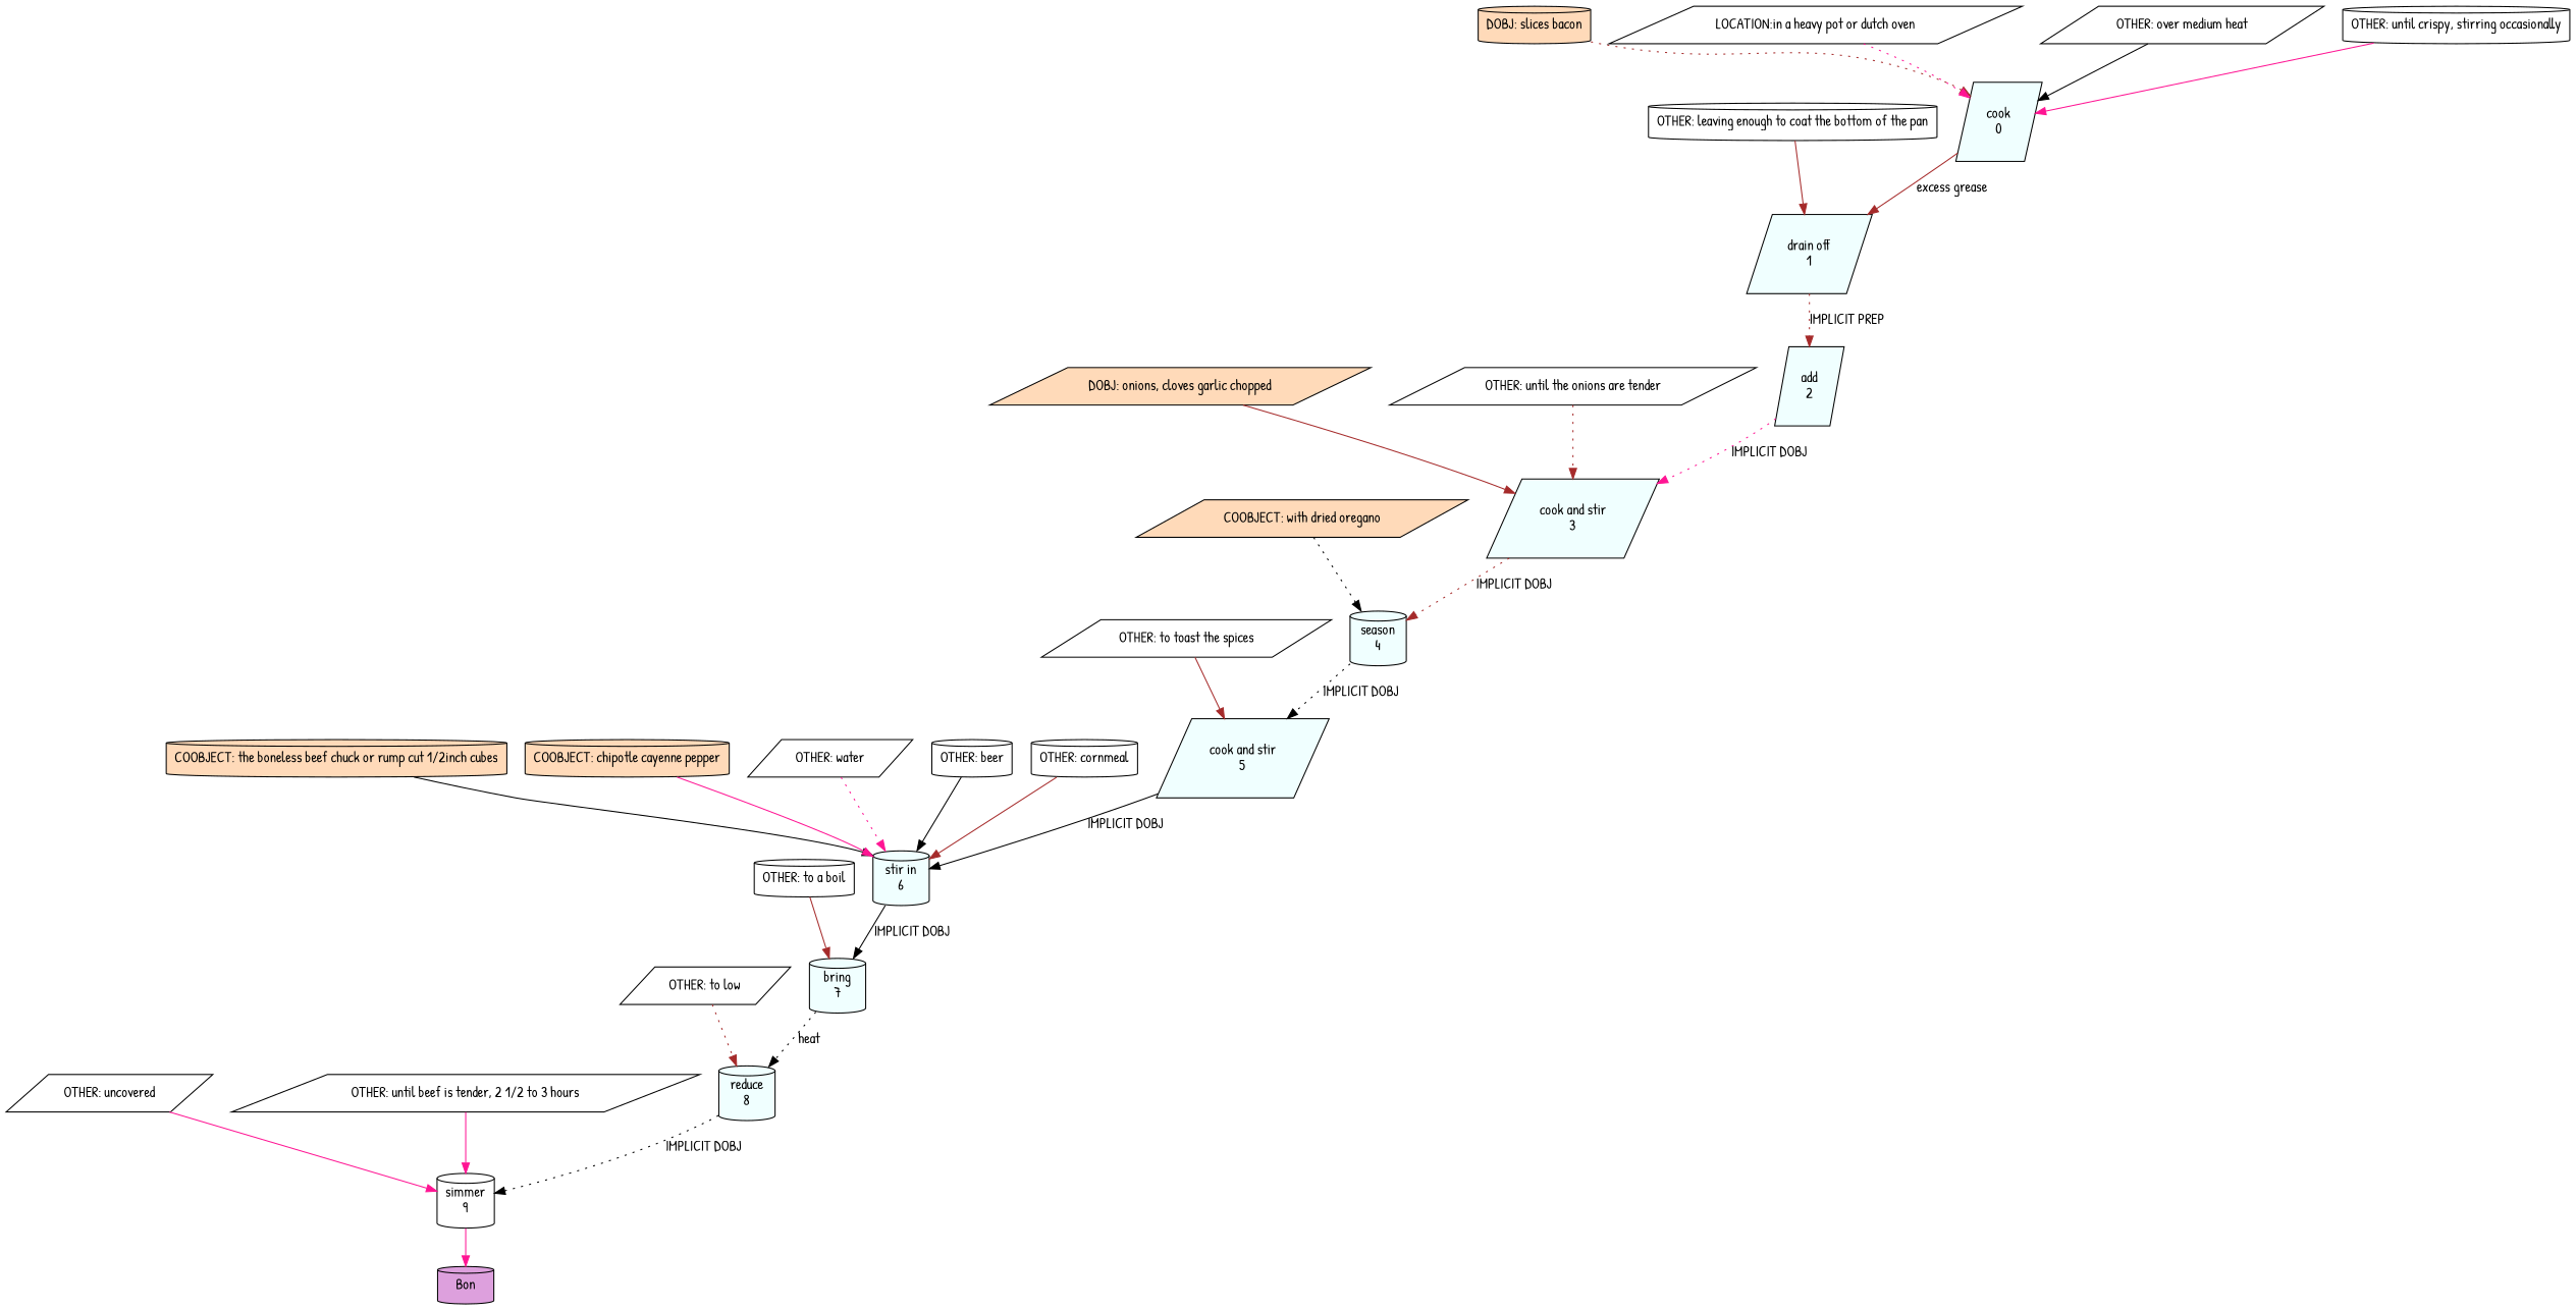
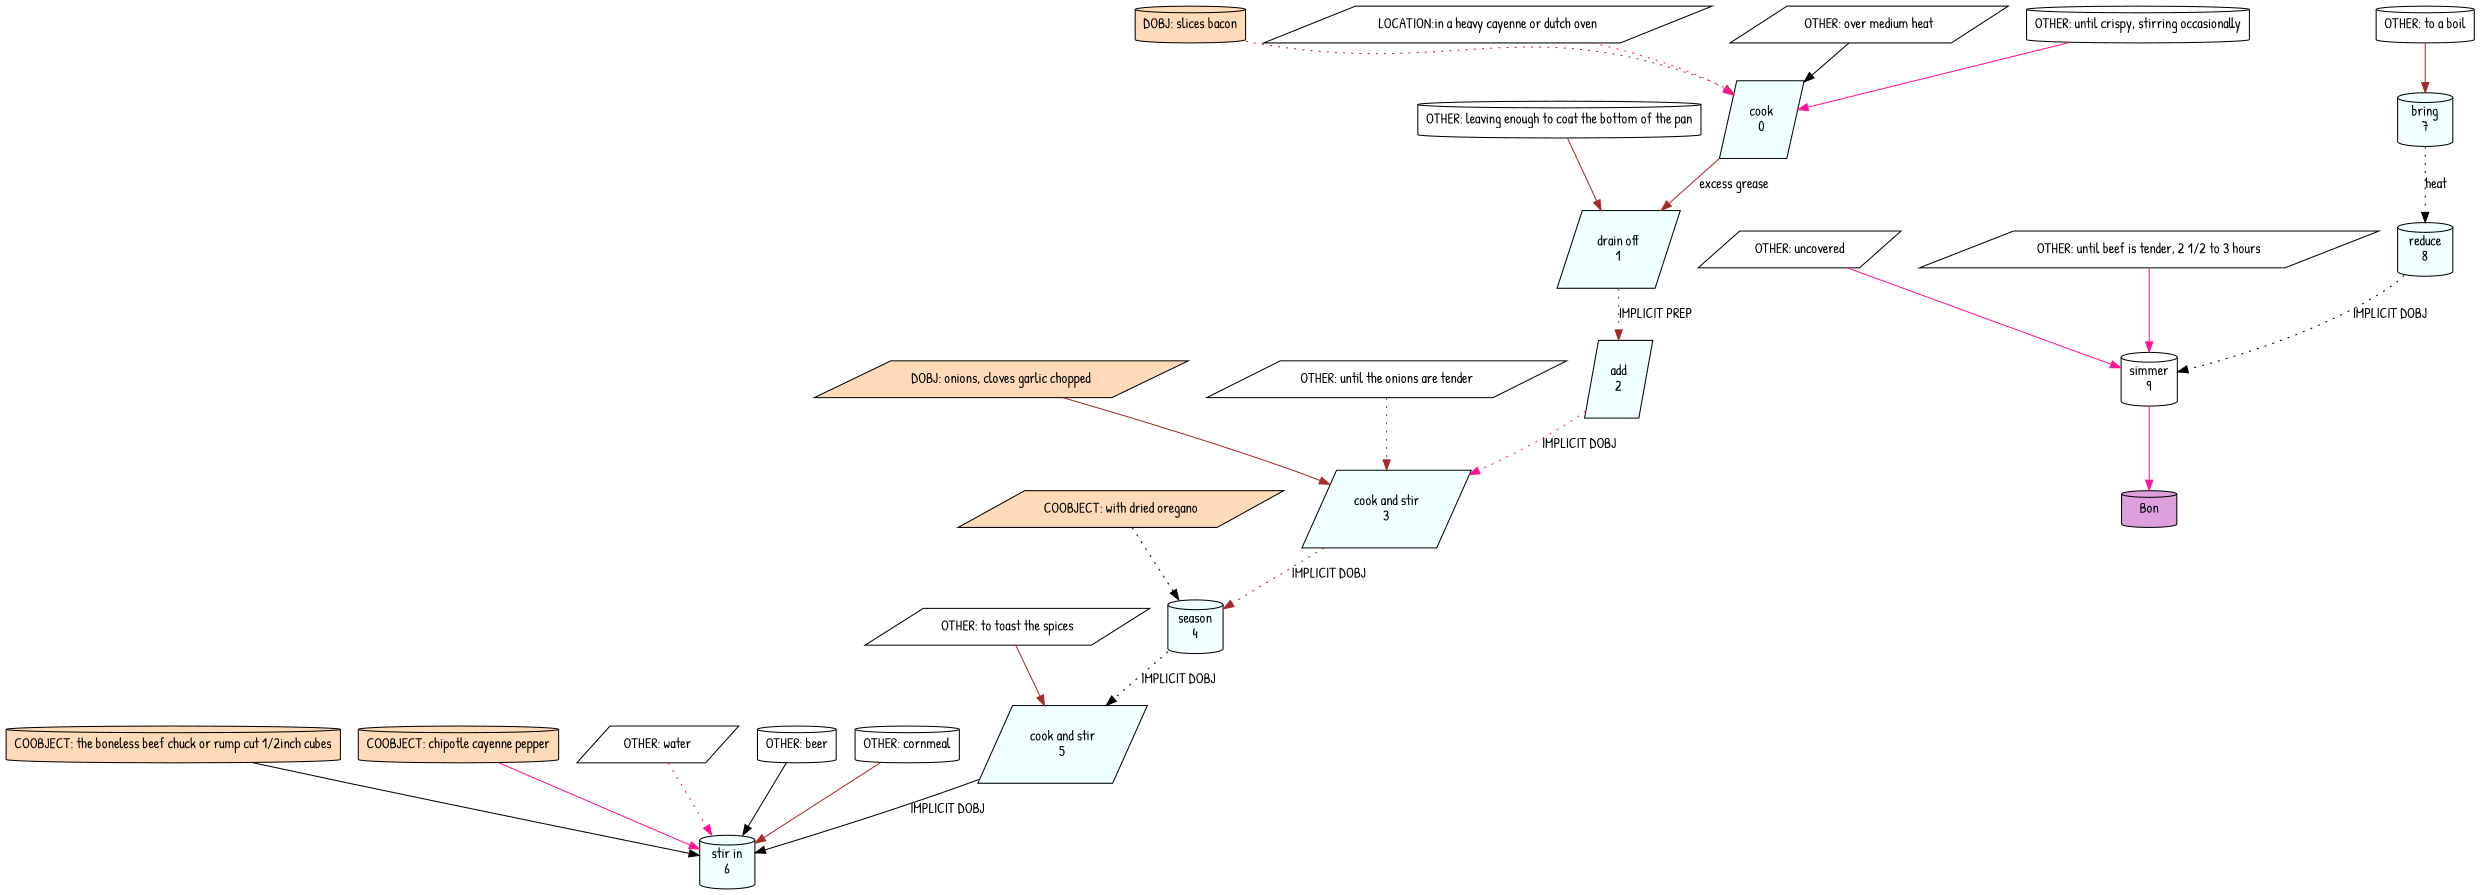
  digraph {
    fontname="Patrick Hand"
    node [fillcolor=white fontname="Patrick Hand" shape=parallelogram style=filled]
    edge [color=brown fontname="Patrick Hand" style=solid]
    n1 [fillcolor=azure label="cook\n0"]
    n2 [fillcolor=azure label="drain off\n1"]
    n3 [fillcolor=azure label="add\n2"]
    n4 [fillcolor=azure label="cook and stir\n3"]
    n5 [fillcolor=azure label="season\n4" shape=cylinder]
    n6 [fillcolor=azure label="cook and stir\n5"]
    n7 [fillcolor=azure label="stir in\n6" shape=cylinder]
    n8 [fillcolor=azure label="bring\n7" shape=cylinder]
    n9 [fillcolor=azure label="reduce\n8" shape=cylinder]
    n10 [label="simmer\n9" shape=cylinder]
    n11 [fillcolor=plum label=Bon shape=cylinder]
    n12 [fillcolor=peachpuff label="DOBJ: slices bacon" shape=cylinder]
-   n13 [label="LOCATION:in a heavy pot or dutch oven"]
+   n13 [label="LOCATION:in a heavy cayenne or dutch oven"]
    n14 [label="OTHER: over medium heat"]
    n15 [label="OTHER: until crispy, stirring occasionally" shape=cylinder]
    n16 [label="OTHER: leaving enough to coat the bottom of the pan" shape=cylinder]
    n17 [fillcolor=peachpuff label="DOBJ: onions, cloves garlic chopped"]
    n18 [label="OTHER: until the onions are tender"]
    n19 [fillcolor=peachpuff label="COOBJECT: with dried oregano"]
    n20 [label="OTHER: to toast the spices"]
    n21 [fillcolor=peachpuff label="COOBJECT: the boneless beef chuck or rump cut 1/2inch cubes" shape=cylinder]
    n22 [fillcolor=peachpuff label="COOBJECT: chipotle cayenne pepper" shape=cylinder]
    n23 [label="OTHER: water"]
    n24 [label="OTHER: beer" shape=cylinder]
    n25 [label="OTHER: cornmeal" shape=cylinder]
    n26 [label="OTHER: to a boil" shape=cylinder]
-   n27 [label="OTHER: to low"]
    n28 [label="OTHER: uncovered"]
    n29 [label="OTHER: until beef is tender, 2 1/2 to 3 hours"]
    n1 -> n2 [label="excess grease"]
    n2 -> n3 [label="IMPLICIT PREP" style=dotted]
    n3 -> n4 [color=deeppink label="IMPLICIT DOBJ" style=dotted]
    n4 -> n5 [label="IMPLICIT DOBJ" style=dotted]
    n5 -> n6 [color=black label="IMPLICIT DOBJ" style=dotted]
    n6 -> n7 [color=black label="IMPLICIT DOBJ"]
-   n7 -> n8 [color=black label="IMPLICIT DOBJ"]
    n8 -> n9 [color=black label=heat style=dotted]
    n9 -> n10 [color=black label="IMPLICIT DOBJ" style=dotted]
    n10 -> n11 [color=deeppink]
    n12 -> n1 [style=dotted]
    n13 -> n1 [color=deeppink style=dotted]
    n14 -> n1 [color=black]
    n15 -> n1 [color=deeppink]
    n16 -> n2
    n17 -> n4
    n18 -> n4 [style=dotted]
    n19 -> n5 [color=black style=dotted]
    n20 -> n6
    n21 -> n7 [color=black]
    n22 -> n7 [color=deeppink]
    n23 -> n7 [color=deeppink style=dotted]
    n24 -> n7 [color=black]
    n25 -> n7
    n26 -> n8
-   n27 -> n9 [style=dotted]
    n28 -> n10 [color=deeppink]
    n29 -> n10 [color=deeppink]
  }
